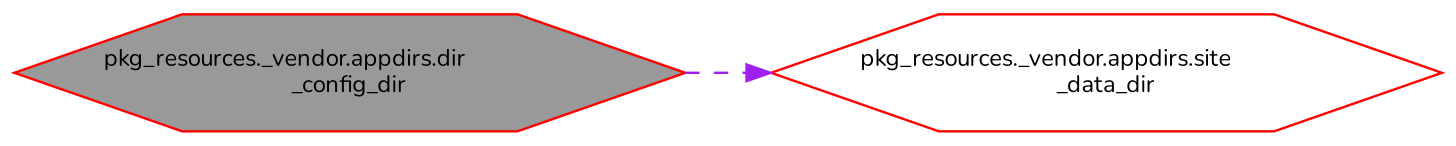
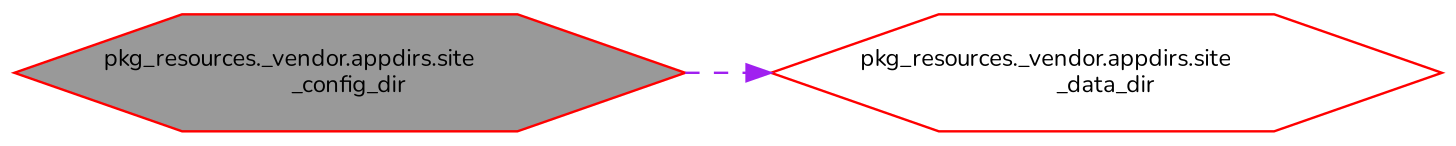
  digraph {
    rankdir=LR
    fontname=Nunito
    node [color=red fontname=Nunito fontsize=10 shape=hexagon style=filled]
-   n1 [fillcolor=grey60 fontcolor=black height=0.2 label="pkg_resources._vendor.appdirs.dir\l_config_dir" width=0.4]
+   n1 [fillcolor=grey60 fontcolor=black height=0.2 label="pkg_resources._vendor.appdirs.site\l_config_dir" width=0.4]
    n2 [fillcolor=white height=0.2 label="pkg_resources._vendor.appdirs.site\l_data_dir" width=0.4]
    n1 -> n2 [color=purple fontname=Nunito fontsize=10 labelfontname=Helvetica labelfontsize=10 style=dashed]
  }
